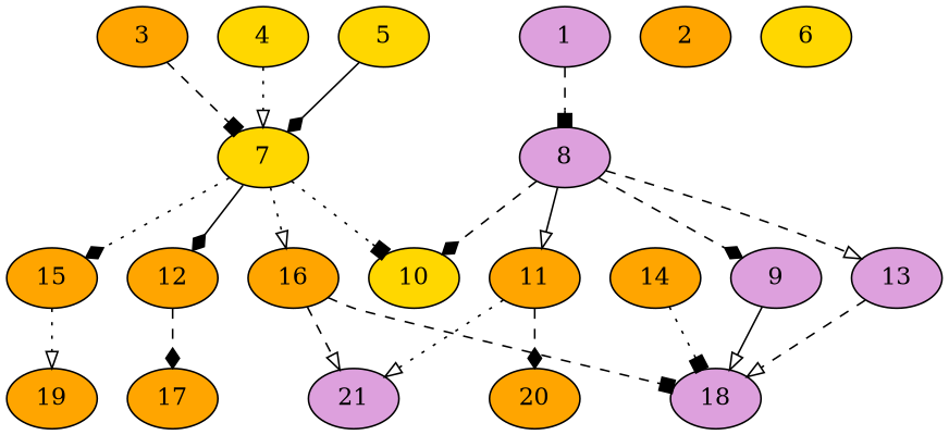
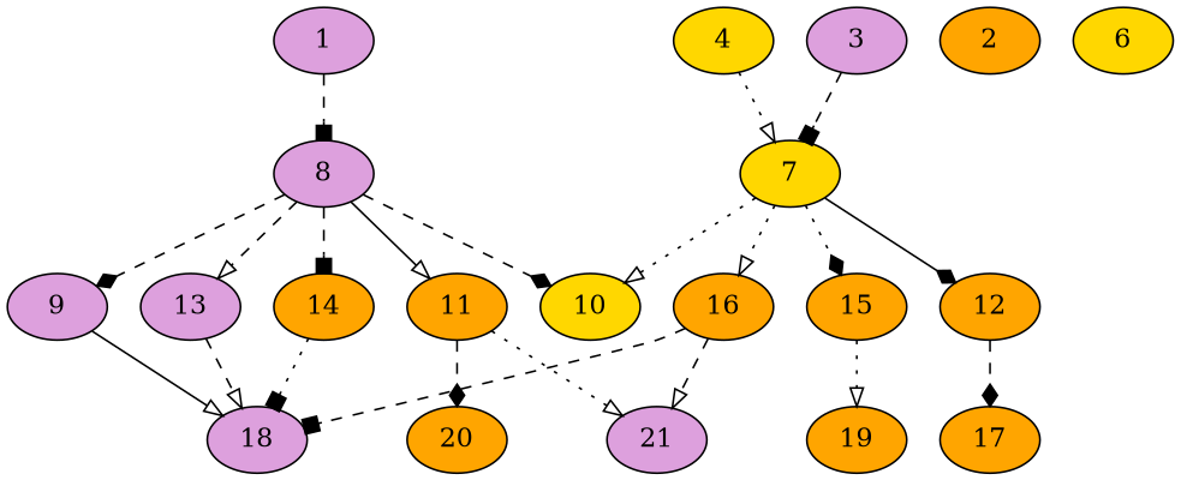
  digraph {
    node [alpha=0.05 fillcolor=orange style=filled]
    edge [arrowhead=onormal style=dashed]
    1 [alpha=0.14 expect_size=177905001463545856000 fillcolor=plum]
    8 [alpha=0.02 expect_size=28332761568840964 fillcolor=plum]
    10 [alpha=0.01 expect_size=5585101644988678144 fillcolor=gold]
    9 [alpha=0.06 expect_size=33890452687794600 fillcolor=plum]
    11 [expect_size=1794960410230258663424]
    13 [alpha=0.04 expect_size=520597972894677 fillcolor=plum]
    14 [alpha=0.09 expect_size=17964648088917164]
    18 [alpha=0.00 expect_size=1182270927316867 fillcolor=plum]
    21 [alpha=0.15 expect_size=420863887961798272 fillcolor=plum]
    20 [alpha=0.11 expect_size=13243854870387368]
    2 [alpha=0.15 expect_size=251997194563299680]
-   3 [alpha=0.06 expect_size=34788921443381372]
+   3 [alpha=0.06 expect_size=34788921443381372 fillcolor=plum]
    7 [alpha=0.19 expect_size=13830564467086942 fillcolor=gold]
    12 [alpha=0.08 expect_size=51498536505134192]
    15 [alpha=0.16 expect_size=41660729301375040]
    16 [alpha=0.18 expect_size=91829782619422195712]
    17 [expect_size=97552770595635068928]
    19 [expect_size=10770733324135078]
    4 [alpha=0.17 expect_size=485044765236494656 fillcolor=gold]
-   5 [alpha=0.01 expect_size=500518579179679121408 fillcolor=gold]
    6 [alpha=0.16 expect_size=199096964209924320 fillcolor=gold]
    1 -> 8 [arrowhead=box]
    8 -> 10 [arrowhead=diamond]
    8 -> 9 [arrowhead=diamond]
    8 -> 11 [style=solid]
    8 -> 13
+   8 -> 14 [arrowhead=box]
    9 -> 18 [style=solid]
    11 -> 21 [style=dotted]
    11 -> 20 [arrowhead=diamond]
    13 -> 18
    14 -> 18 [arrowhead=box style=dotted]
    3 -> 7 [arrowhead=box]
-   7 -> 10 [arrowhead=box style=dotted]
+   7 -> 10 [style=dotted]
    7 -> 12 [arrowhead=diamond style=solid]
    7 -> 15 [arrowhead=diamond style=dotted]
    7 -> 16 [style=dotted]
    12 -> 17 [arrowhead=diamond]
    15 -> 19 [style=dotted]
    16 -> 18 [arrowhead=box]
    16 -> 21
    4 -> 7 [style=dotted]
-   5 -> 7 [arrowhead=diamond style=solid]
  }
